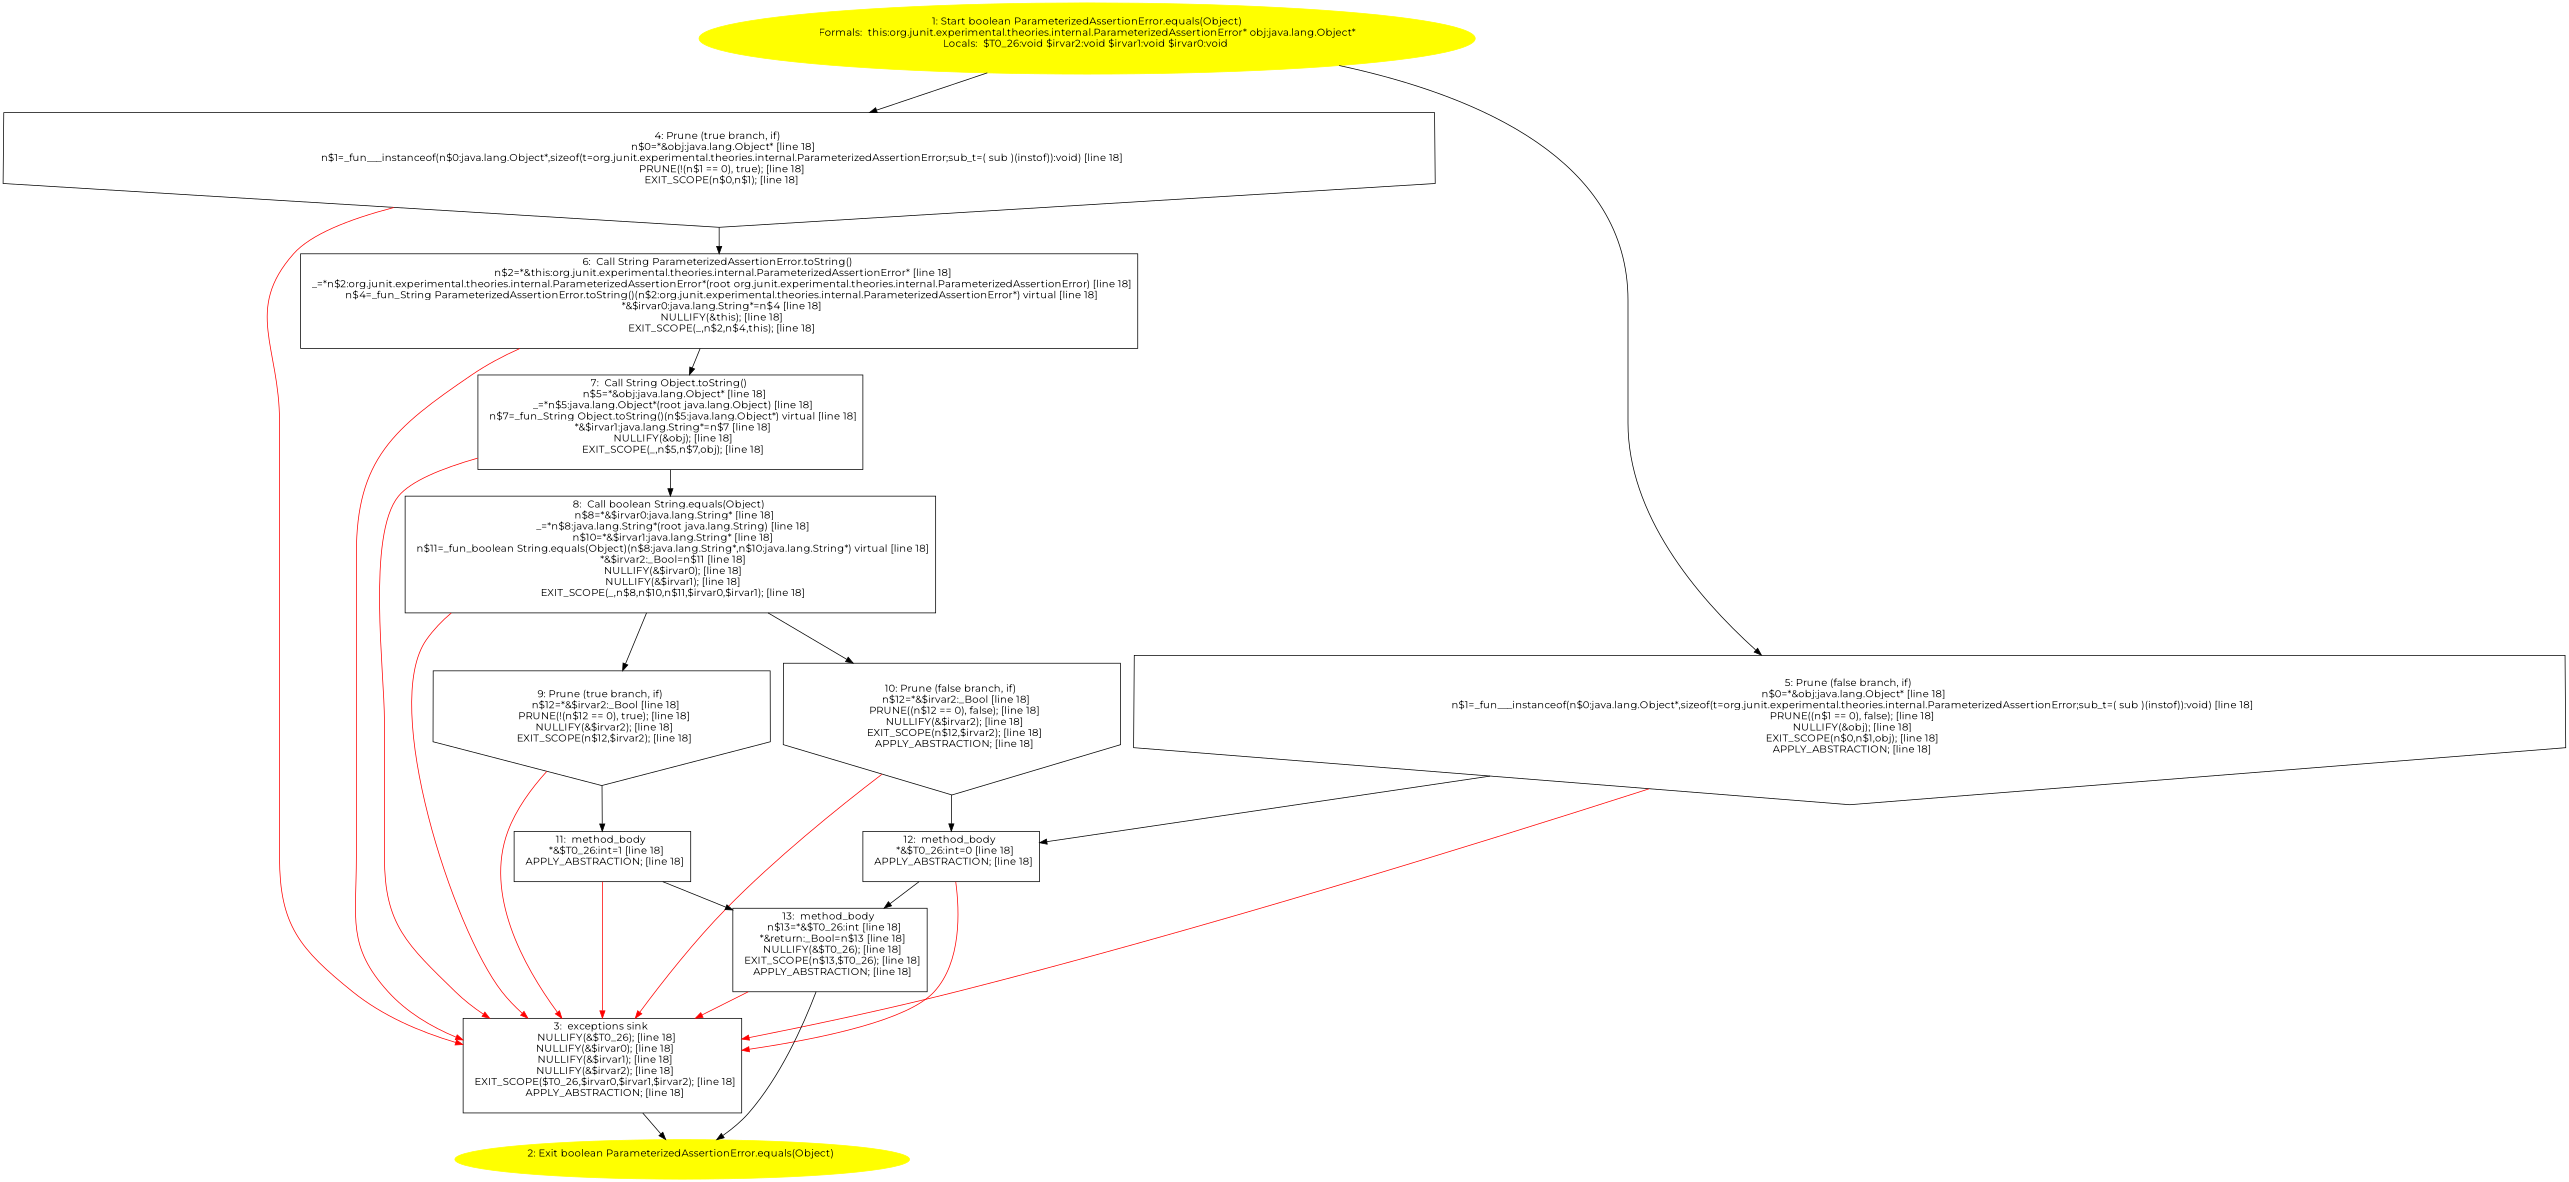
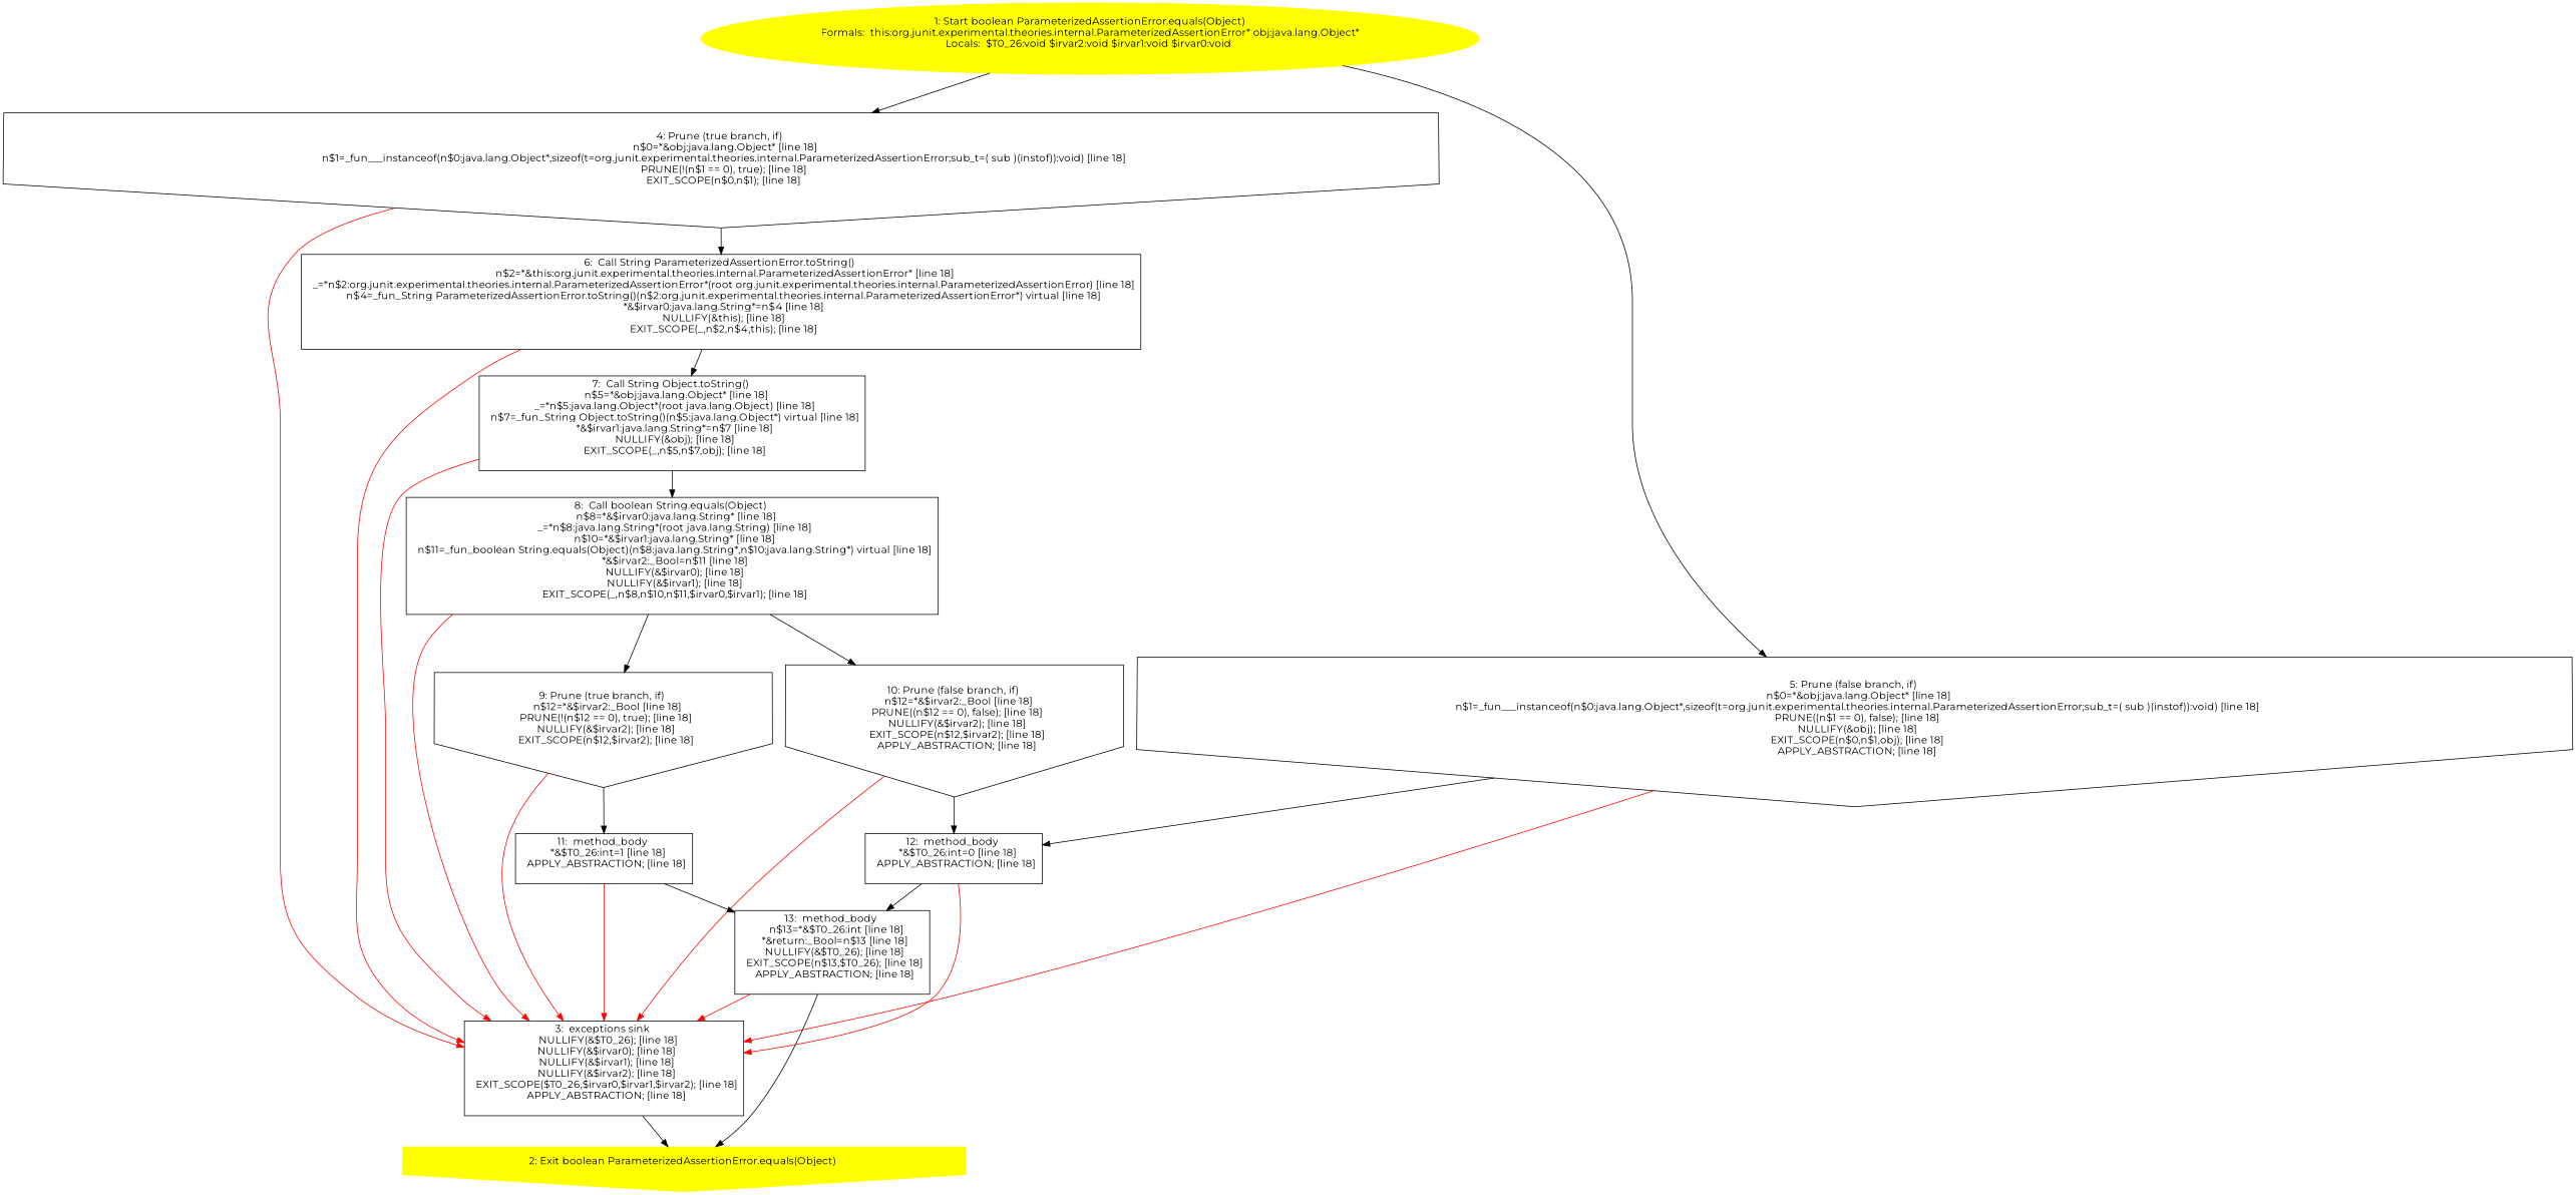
  digraph {
    fontname=Montserrat
    node [fontname=Montserrat shape=box]
    edge [fontname=Montserrat]
    n1 [color=yellow label="1: Start boolean ParameterizedAssertionError.equals(Object)\nFormals:  this:org.junit.experimental.theories.internal.ParameterizedAssertionError* obj:java.lang.Object*\nLocals:  $T0_26:void $irvar2:void $irvar1:void $irvar0:void \n  " style=filled shape=""]
    n2 [label="4: Prune (true branch, if) \n   n$0=*&obj:java.lang.Object* [line 18]\n  n$1=_fun___instanceof(n$0:java.lang.Object*,sizeof(t=org.junit.experimental.theories.internal.ParameterizedAssertionError;sub_t=( sub )(instof)):void) [line 18]\n  PRUNE(!(n$1 == 0), true); [line 18]\n  EXIT_SCOPE(n$0,n$1); [line 18]\n " shape=invhouse]
    n3 [label="5: Prune (false branch, if) \n   n$0=*&obj:java.lang.Object* [line 18]\n  n$1=_fun___instanceof(n$0:java.lang.Object*,sizeof(t=org.junit.experimental.theories.internal.ParameterizedAssertionError;sub_t=( sub )(instof)):void) [line 18]\n  PRUNE((n$1 == 0), false); [line 18]\n  NULLIFY(&obj); [line 18]\n  EXIT_SCOPE(n$0,n$1,obj); [line 18]\n  APPLY_ABSTRACTION; [line 18]\n " shape=invhouse]
    n4 [label="3:  exceptions sink \n   NULLIFY(&$T0_26); [line 18]\n  NULLIFY(&$irvar0); [line 18]\n  NULLIFY(&$irvar1); [line 18]\n  NULLIFY(&$irvar2); [line 18]\n  EXIT_SCOPE($T0_26,$irvar0,$irvar1,$irvar2); [line 18]\n  APPLY_ABSTRACTION; [line 18]\n "]
    n5 [label="6:  Call String ParameterizedAssertionError.toString() \n   n$2=*&this:org.junit.experimental.theories.internal.ParameterizedAssertionError* [line 18]\n  _=*n$2:org.junit.experimental.theories.internal.ParameterizedAssertionError*(root org.junit.experimental.theories.internal.ParameterizedAssertionError) [line 18]\n  n$4=_fun_String ParameterizedAssertionError.toString()(n$2:org.junit.experimental.theories.internal.ParameterizedAssertionError*) virtual [line 18]\n  *&$irvar0:java.lang.String*=n$4 [line 18]\n  NULLIFY(&this); [line 18]\n  EXIT_SCOPE(_,n$2,n$4,this); [line 18]\n "]
    n6 [label="12:  method_body \n   *&$T0_26:int=0 [line 18]\n  APPLY_ABSTRACTION; [line 18]\n "]
-   n7 [color=yellow label="2: Exit boolean ParameterizedAssertionError.equals(Object) \n  " style=filled shape=""]
+   n7 [color=yellow label="2: Exit boolean ParameterizedAssertionError.equals(Object) \n  " style=filled shape=invhouse]
    n8 [label="7:  Call String Object.toString() \n   n$5=*&obj:java.lang.Object* [line 18]\n  _=*n$5:java.lang.Object*(root java.lang.Object) [line 18]\n  n$7=_fun_String Object.toString()(n$5:java.lang.Object*) virtual [line 18]\n  *&$irvar1:java.lang.String*=n$7 [line 18]\n  NULLIFY(&obj); [line 18]\n  EXIT_SCOPE(_,n$5,n$7,obj); [line 18]\n "]
    n9 [label="13:  method_body \n   n$13=*&$T0_26:int [line 18]\n  *&return:_Bool=n$13 [line 18]\n  NULLIFY(&$T0_26); [line 18]\n  EXIT_SCOPE(n$13,$T0_26); [line 18]\n  APPLY_ABSTRACTION; [line 18]\n "]
    n10 [label="8:  Call boolean String.equals(Object) \n   n$8=*&$irvar0:java.lang.String* [line 18]\n  _=*n$8:java.lang.String*(root java.lang.String) [line 18]\n  n$10=*&$irvar1:java.lang.String* [line 18]\n  n$11=_fun_boolean String.equals(Object)(n$8:java.lang.String*,n$10:java.lang.String*) virtual [line 18]\n  *&$irvar2:_Bool=n$11 [line 18]\n  NULLIFY(&$irvar0); [line 18]\n  NULLIFY(&$irvar1); [line 18]\n  EXIT_SCOPE(_,n$8,n$10,n$11,$irvar0,$irvar1); [line 18]\n "]
    n11 [label="9: Prune (true branch, if) \n   n$12=*&$irvar2:_Bool [line 18]\n  PRUNE(!(n$12 == 0), true); [line 18]\n  NULLIFY(&$irvar2); [line 18]\n  EXIT_SCOPE(n$12,$irvar2); [line 18]\n " shape=invhouse]
    n12 [label="10: Prune (false branch, if) \n   n$12=*&$irvar2:_Bool [line 18]\n  PRUNE((n$12 == 0), false); [line 18]\n  NULLIFY(&$irvar2); [line 18]\n  EXIT_SCOPE(n$12,$irvar2); [line 18]\n  APPLY_ABSTRACTION; [line 18]\n " shape=invhouse]
    n13 [label="11:  method_body \n   *&$T0_26:int=1 [line 18]\n  APPLY_ABSTRACTION; [line 18]\n "]
    n1 -> n2
    n1 -> n3
    n2 -> n4 [color=red]
    n2 -> n5
    n3 -> n4 [color=red]
    n3 -> n6
    n4 -> n7
    n5 -> n4 [color=red]
    n5 -> n8
    n6 -> n4 [color=red]
    n6 -> n9
    n8 -> n4 [color=red]
    n8 -> n10
    n9 -> n4 [color=red]
    n9 -> n7
    n10 -> n4 [color=red]
    n10 -> n11
    n10 -> n12
    n11 -> n4 [color=red]
    n11 -> n13
    n12 -> n4 [color=red]
    n12 -> n6
    n13 -> n4 [color=red]
    n13 -> n9
  }
